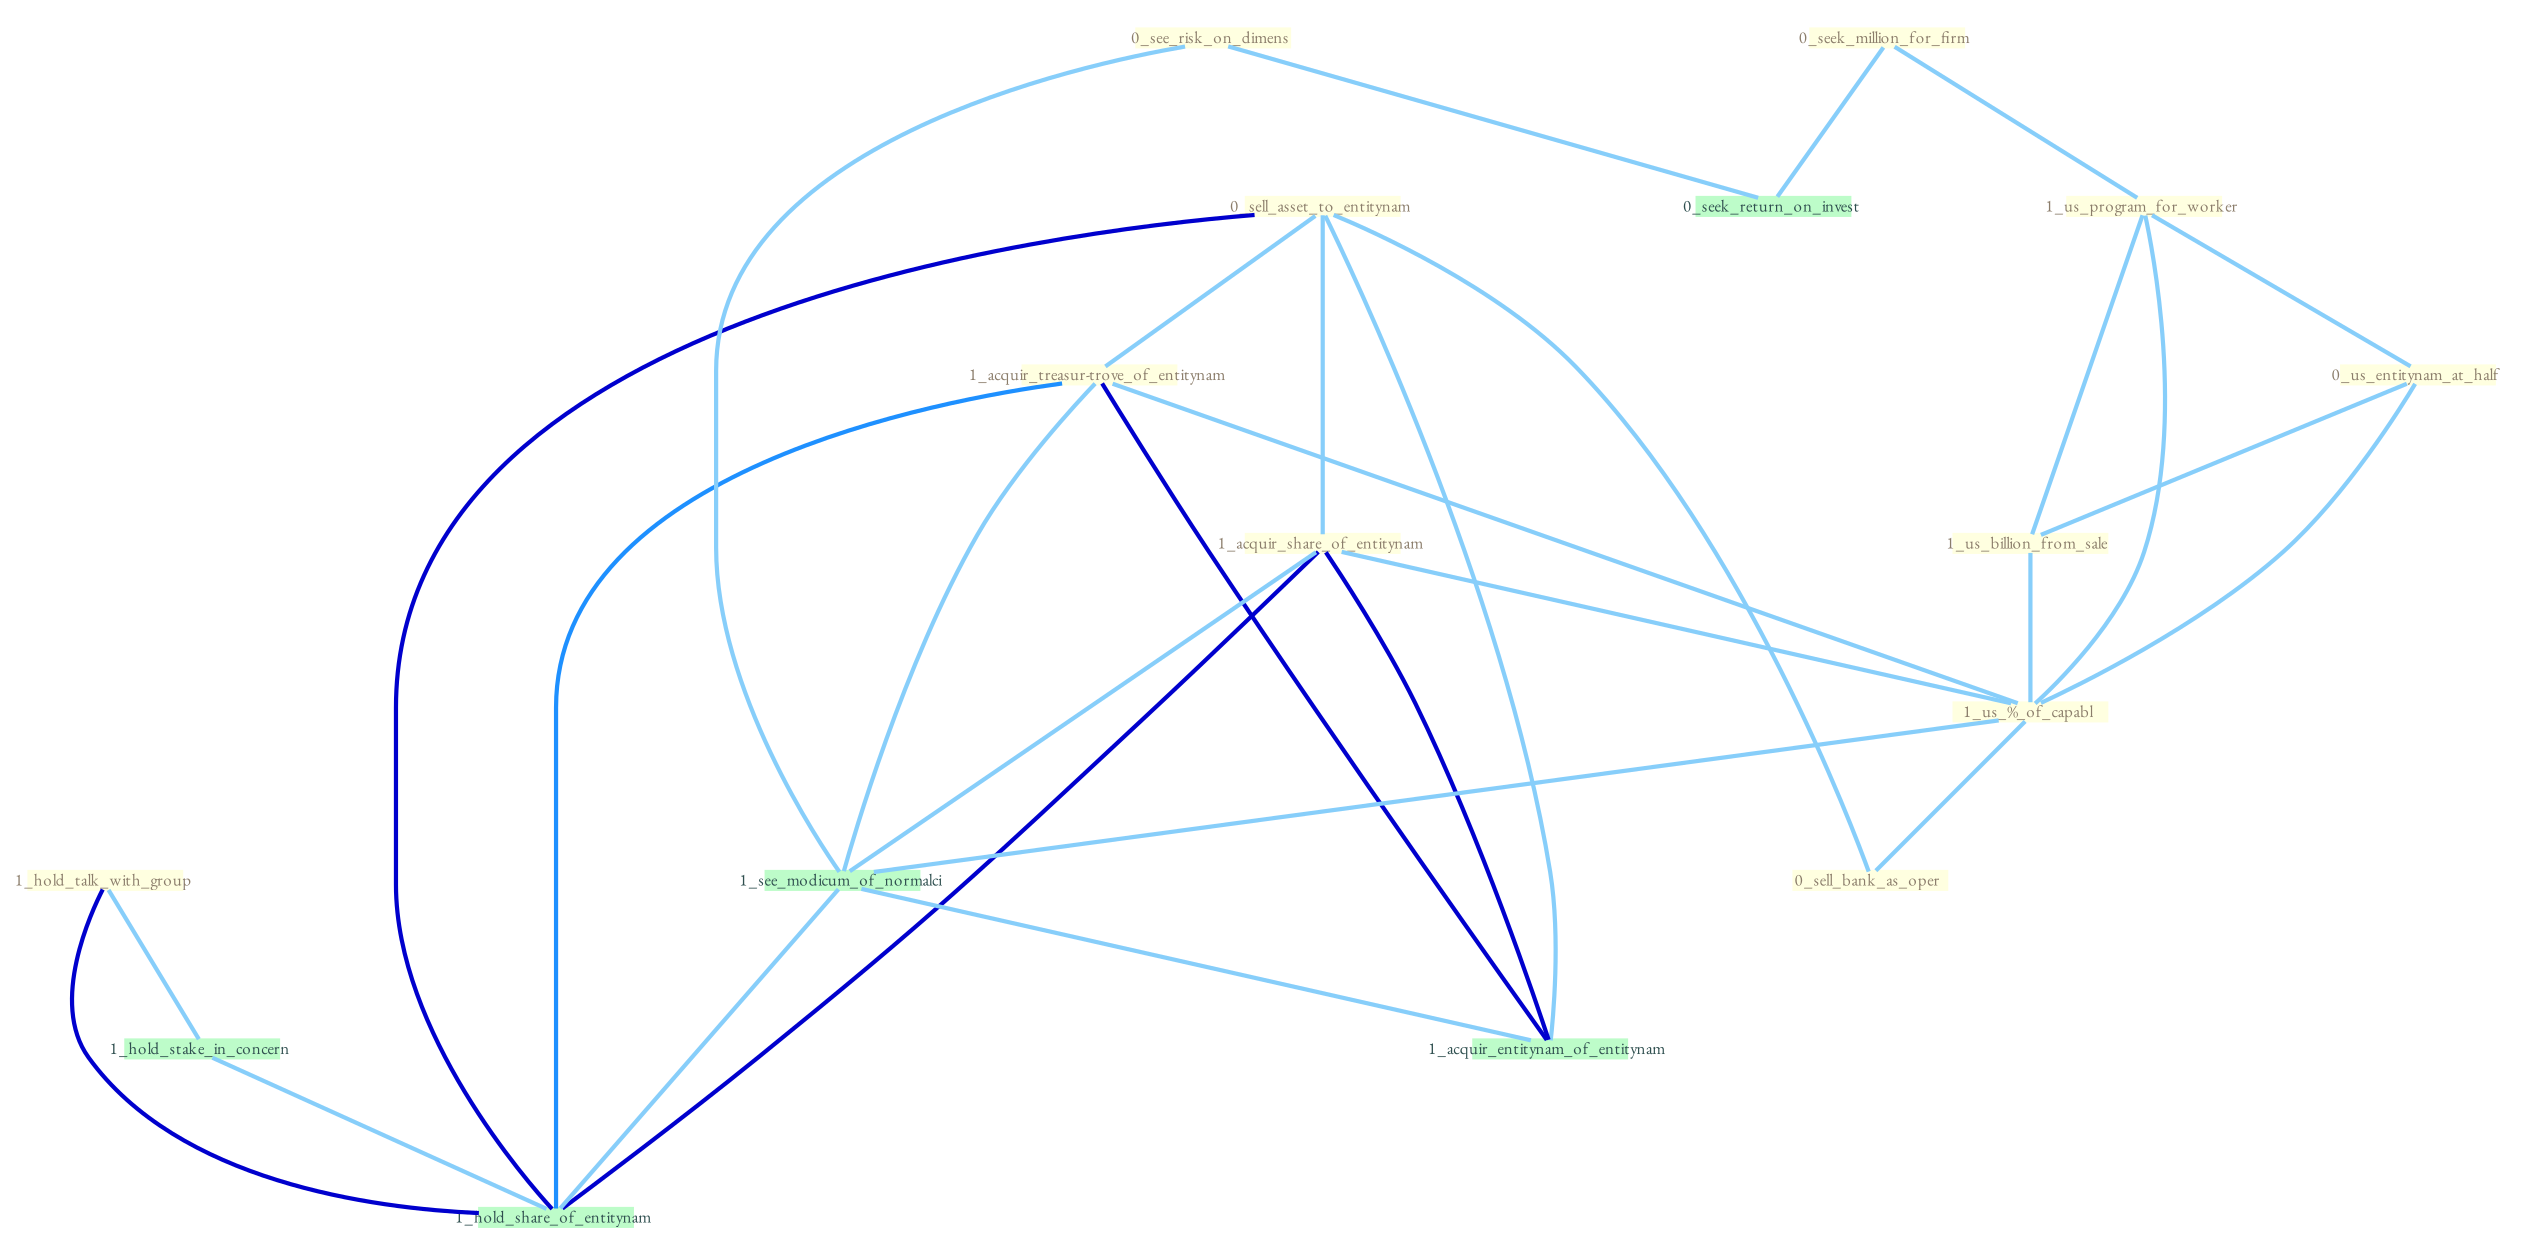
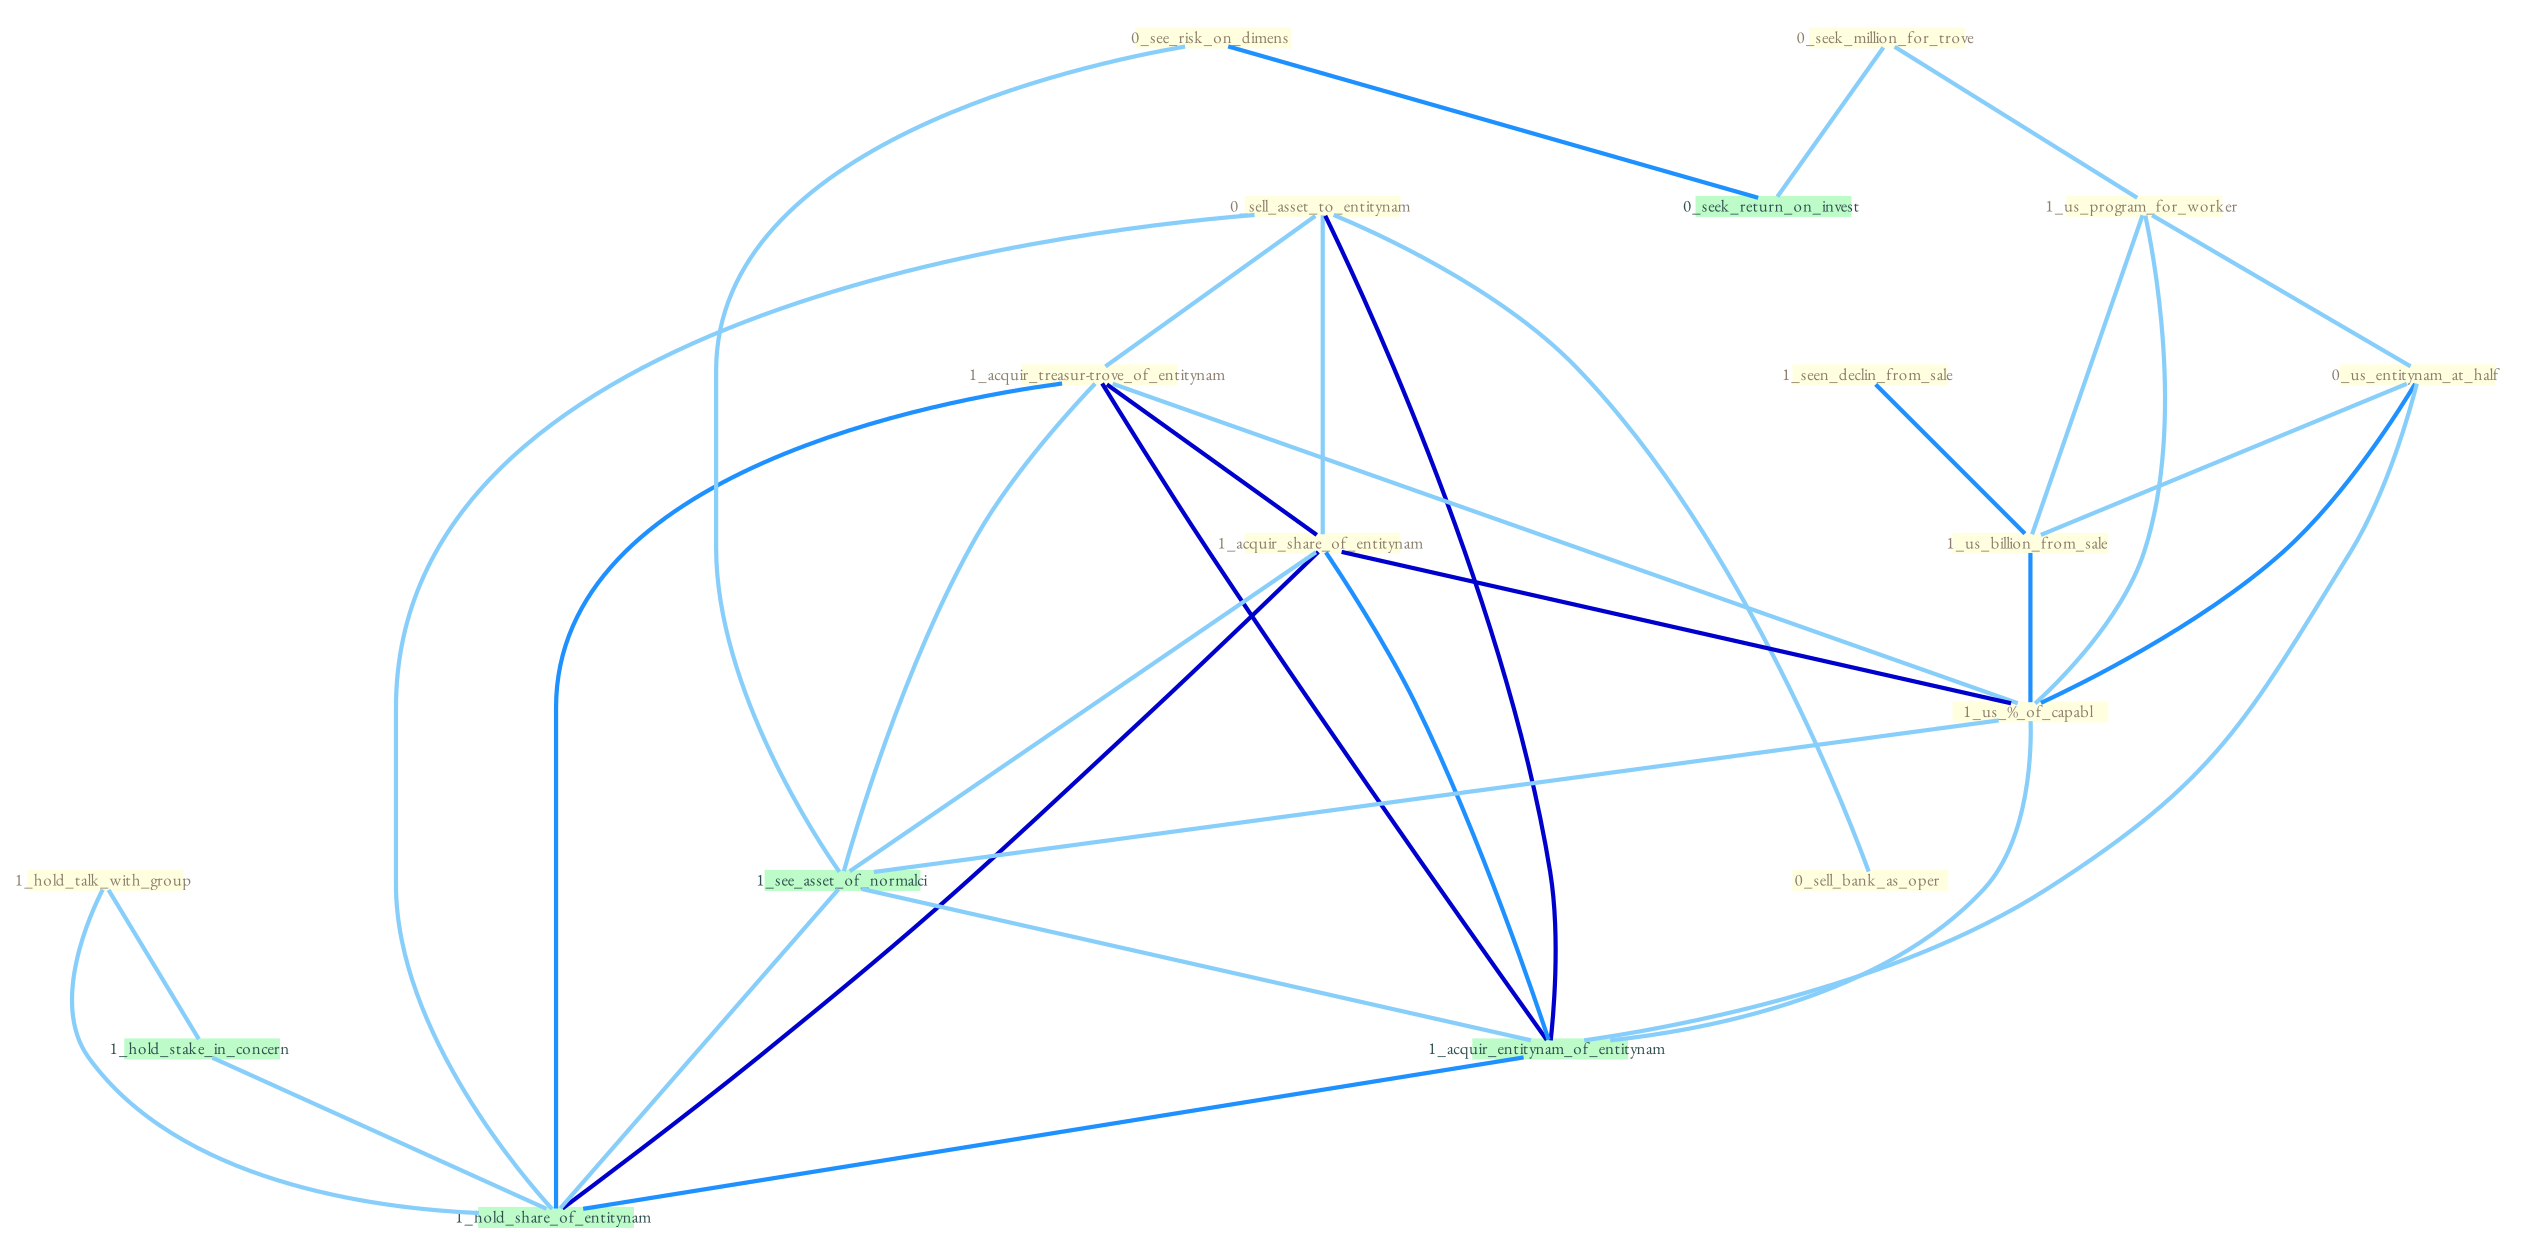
  graph {
    fontname="EB Garamond"
    node [color="#ffffe0" fixedsize=true fontcolor="#8b7d6b" fontname="EB Garamond" fontsize=4 shape=polygon style=filled]
    edge [color="#87cefa" fontname="EB Garamond" w=1]
+   "1_seen_declin_from_sale " [height=.06 width=.5]
    "0_sell_asset_to_entitynam " [height=.06 width=.5]
-   "0_seek_million_for_firm " [height=.06 width=.5]
+   "0_seek_million_for_firm " [height=.06 width=.5 label="0_seek_million_for_trove"]
    "1_us_program_for_worker " [height=.06 width=.5]
    "1_acquir_treasur-trove_of_entitynam " [height=.06 width=.5]
    "0_see_risk_on_dimens " [height=.06 width=.5]
    "1_acquir_share_of_entitynam " [height=.06 width=.5]
    "1_hold_talk_with_group " [height=.06 width=.5]
    "0_us_entitynam_at_half " [height=.06 width=.5]
    "1_us_billion_from_sale " [height=.06 width=.5]
    "0_sell_bank_as_oper " [height=.06 width=.5]
    "1_us_%_of_capabl " [height=.06 width=.5]
    "1_acquir_entitynam_of_entitynam " [color="#BDFCC9" fontcolor="#2f4f4f" height=.06 width=.5]
    "1_hold_share_of_entitynam " [color="#BDFCC9" fontcolor="#2f4f4f" height=.06 width=.5]
    "0_seek_return_on_invest " [color="#BDFCC9" fontcolor="#2f4f4f" height=.06 width=.5]
-   "1_see_modicum_of_normalci " [color="#BDFCC9" fontcolor="#2f4f4f" height=.06 width=.5]
+   "1_see_modicum_of_normalci " [color="#BDFCC9" fontcolor="#2f4f4f" height=.06 width=.5 label="1_see_asset_of_normalci"]
    "1_hold_stake_in_concern " [color="#BDFCC9" fontcolor="#2f4f4f" height=.06 width=.5]
    subgraph sub_1 {
+     "1_seen_declin_from_sale "
      "0_sell_asset_to_entitynam "
      "0_seek_million_for_firm "
      "1_us_program_for_worker "
      "1_acquir_treasur-trove_of_entitynam "
      "0_see_risk_on_dimens "
      "1_acquir_share_of_entitynam "
      "1_hold_talk_with_group "
      "0_us_entitynam_at_half "
      "1_us_billion_from_sale "
      "0_sell_bank_as_oper "
      "1_us_%_of_capabl "
    }
    subgraph sub_2 {
    }
+   "1_seen_declin_from_sale " -- "1_us_billion_from_sale " [color="#1e90ff" w=2]
    "0_sell_asset_to_entitynam " -- "1_acquir_treasur-trove_of_entitynam "
    "0_sell_asset_to_entitynam " -- "1_acquir_share_of_entitynam "
    "0_sell_asset_to_entitynam " -- "0_sell_bank_as_oper "
-   "0_sell_asset_to_entitynam " -- "1_acquir_entitynam_of_entitynam "
-   "0_sell_asset_to_entitynam " -- "1_hold_share_of_entitynam " [color="#0000cd"]
+   "0_sell_asset_to_entitynam " -- "1_acquir_entitynam_of_entitynam " [color="#0000cd"]
+   "0_sell_asset_to_entitynam " -- "1_hold_share_of_entitynam "
    "0_seek_million_for_firm " -- "1_us_program_for_worker "
    "0_seek_million_for_firm " -- "0_seek_return_on_invest "
    "1_us_program_for_worker " -- "0_us_entitynam_at_half "
    "1_us_program_for_worker " -- "1_us_billion_from_sale "
    "1_us_program_for_worker " -- "1_us_%_of_capabl "
+   "1_acquir_treasur-trove_of_entitynam " -- "1_acquir_share_of_entitynam " [color="#0000cd" w=3]
    "1_acquir_treasur-trove_of_entitynam " -- "1_us_%_of_capabl "
    "1_acquir_treasur-trove_of_entitynam " -- "1_acquir_entitynam_of_entitynam " [color="#0000cd" w=3]
    "1_acquir_treasur-trove_of_entitynam " -- "1_hold_share_of_entitynam " [color="#1e90ff" w=2]
    "1_acquir_treasur-trove_of_entitynam " -- "1_see_modicum_of_normalci "
-   "0_see_risk_on_dimens " -- "0_seek_return_on_invest "
+   "0_see_risk_on_dimens " -- "0_seek_return_on_invest " [color="#1e90ff"]
    "0_see_risk_on_dimens " -- "1_see_modicum_of_normalci "
-   "1_acquir_share_of_entitynam " -- "1_us_%_of_capabl "
-   "1_acquir_share_of_entitynam " -- "1_acquir_entitynam_of_entitynam " [color="#0000cd" w=3]
+   "1_acquir_share_of_entitynam " -- "1_us_%_of_capabl " [color="#0000cd"]
+   "1_acquir_share_of_entitynam " -- "1_acquir_entitynam_of_entitynam " [color="#1e90ff" w=3]
    "1_acquir_share_of_entitynam " -- "1_hold_share_of_entitynam " [color="#0000cd" w=3]
    "1_acquir_share_of_entitynam " -- "1_see_modicum_of_normalci "
-   "1_hold_talk_with_group " -- "1_hold_share_of_entitynam " [color="#0000cd"]
+   "1_hold_talk_with_group " -- "1_hold_share_of_entitynam "
    "1_hold_talk_with_group " -- "1_hold_stake_in_concern "
    "0_us_entitynam_at_half " -- "1_us_billion_from_sale "
-   "0_us_entitynam_at_half " -- "1_us_%_of_capabl "
-   "1_us_billion_from_sale " -- "1_us_%_of_capabl "
-   "1_us_%_of_capabl " -- "0_sell_bank_as_oper "
+   "0_us_entitynam_at_half " -- "1_us_%_of_capabl " [color="#1e90ff"]
+   "0_us_entitynam_at_half " -- "1_acquir_entitynam_of_entitynam "
+   "1_us_billion_from_sale " -- "1_us_%_of_capabl " [color="#1e90ff"]
+   "1_us_%_of_capabl " -- "1_acquir_entitynam_of_entitynam "
    "1_us_%_of_capabl " -- "1_see_modicum_of_normalci "
+   "1_acquir_entitynam_of_entitynam " -- "1_hold_share_of_entitynam " [color="#1e90ff" w=2]
    "1_see_modicum_of_normalci " -- "1_acquir_entitynam_of_entitynam "
    "1_see_modicum_of_normalci " -- "1_hold_share_of_entitynam "
    "1_hold_stake_in_concern " -- "1_hold_share_of_entitynam "
  }
